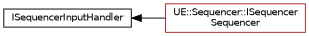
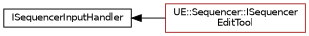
  digraph {
    rankdir=LR
    node [fillcolor=white fontname=Helvetica fontsize=10 shape=box style=filled]
    n1 [color=black height=0.2 label=ISequencerInputHandler width=0.4]
-   n2 [color=brown height=0.2 label="UE::Sequencer::ISequencer\lSequencer" width=0.4]
+   n2 [color=brown height=0.2 label="UE::Sequencer::ISequencer\lEditTool" width=0.4]
    n1 -> n2 [color=black dir=back fontname=Helvetica fontsize=10 labelfontname=Helvetica labelfontsize=10 style=solid]
  }
